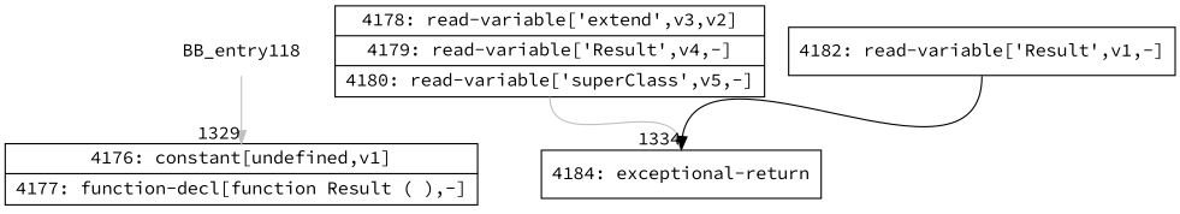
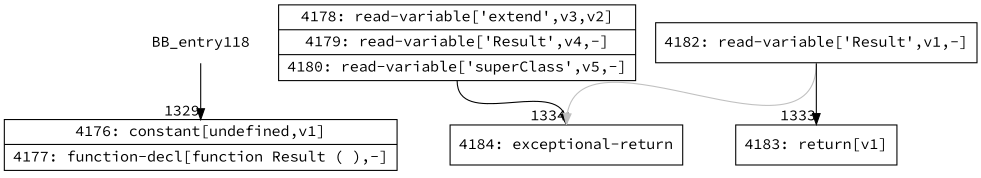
  digraph {
    fontname="Source Code Pro"
    rankdir=TD
    node [fontname="Source Code Pro" shape=record]
    edge [fontname="Source Code Pro" headport=n tailport=s]
    n1 [label=BB_entry118 shape=none]
    n2 [label="{4176: constant[undefined,v1]|4177: function-decl[function Result ( ),-]}"]
    n3 [label="{4178: read-variable['extend',v3,v2]|4179: read-variable['Result',v4,-]|4180: read-variable['superClass',v5,-]}"]
    n4 [label="{4184: exceptional-return}"]
    n5 [label="{4182: read-variable['Result',v1,-]}"]
-   n1 -> n2 [headlabel="    1329" color=gray]
-   n3 -> n4 [color=gray headlabel="      1334"]
-   n5 -> n4 [color=black]
+   n6 [label="{4183: return[v1]}"]
+   n1 -> n2 [headlabel="    1329"]
+   n3 -> n4 [color=black headlabel="      1334"]
+   n5 -> n4 [color=gray]
+   n5 -> n6 [headlabel="      1333"]
  }
